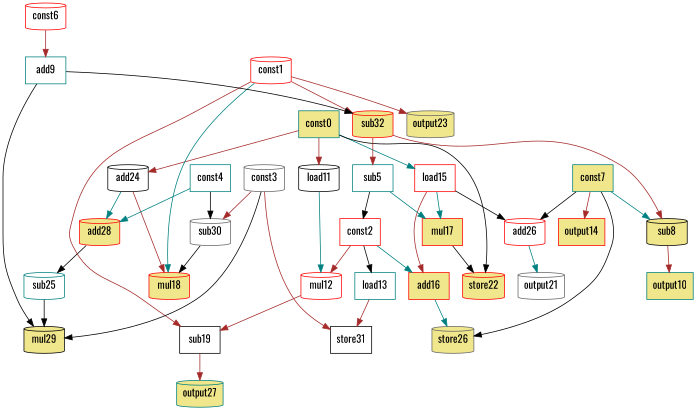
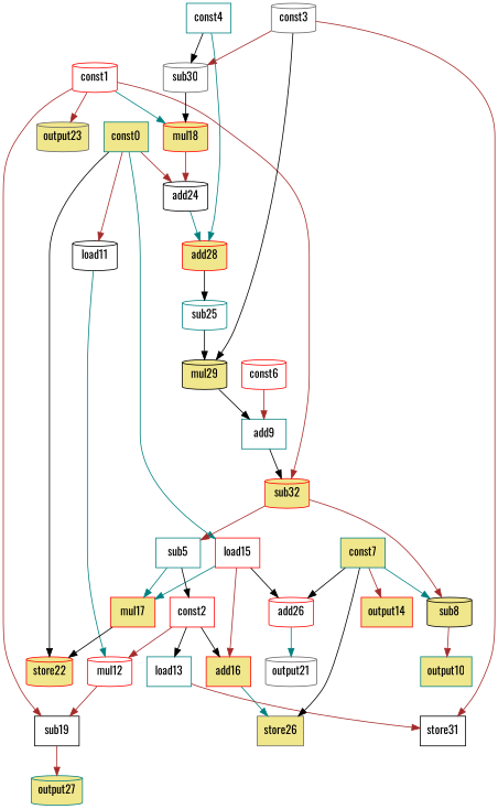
  digraph {
    fontname=Oswald
    node [color=red fillcolor=white fontname=Oswald opcode=const shape=cylinder style=filled]
    edge [color=brown fontname=Oswald operand=0]
    const0 [color=teal fillcolor=khaki shape=box]
    load11 [color=black opcode=load]
    load15 [opcode=load shape=box]
    store22 [fillcolor=khaki opcode=store]
    add24 [color=black opcode=add]
    mul12 [opcode=mul]
    add16 [fillcolor=khaki opcode=add shape=box]
    mul17 [fillcolor=khaki opcode=mul shape=box]
    n9 [label=add26 opcode=add]
    add28 [fillcolor=khaki opcode=add]
    mul18 [fillcolor=khaki opcode=mul]
    const1
    sub19 [color=black opcode=sub shape=box]
    output23 [color=gray40 fillcolor=khaki opcode=output]
    sub32 [fillcolor=khaki opcode=sub]
    output27 [color=teal fillcolor=khaki opcode=output]
    sub5 [color=teal opcode=sub shape=box]
    sub8 [color=black fillcolor=khaki opcode=sub]
    const2 [shape=box]
    load13 [color=teal opcode=load shape=box]
    store31 [color=black opcode=store shape=box]
-   store26 [color=gray40 fillcolor=khaki opcode=store]
+   store26 [color=gray40 fillcolor=khaki opcode=store shape=box]
    const3 [color=gray40]
    mul29 [color=black fillcolor=khaki opcode=mul]
    sub30 [color=gray40 opcode=sub]
    add9 [color=teal opcode=add shape=box]
    const4 [color=teal shape=box]
    sub25 [color=teal opcode=sub]
    const6
    const7 [color=teal fillcolor=khaki shape=box]
    output14 [fillcolor=khaki opcode=output shape=box]
    output10 [color=teal fillcolor=khaki opcode=output shape=box]
    output21 [color=gray40 opcode=output]
    const0 -> load11
    const0 -> load15 [color=teal]
    const0 -> store22 [color=black]
    const0 -> add24
    load11 -> mul12 [color=teal operand=1]
    load15 -> add16 [operand=1]
    load15 -> mul17 [color=teal operand=1]
    load15 -> n9 [color=black operand=1]
    add24 -> add28 [color=teal]
    mul12 -> sub19 [operand=1]
    add16 -> store26 [color=teal]
    mul17 -> store22 [color=black operand=1]
    n9 -> output21 [color=teal]
    add28 -> sub25 [color=black operand=1]
-   add24 -> mul18 [operand=1]
+   mul18 -> add24 [operand=1]
    const1 -> mul18 [color=teal]
    const1 -> sub19
    const1 -> output23
    const1 -> sub32
    sub19 -> output27
    sub32 -> sub5
    sub32 -> sub8
    sub5 -> mul17 [color=teal]
    sub5 -> const2 [color=black operand=1]
    sub8 -> output10
    const2 -> mul12
-   const2 -> add16 [color=teal]
+   const2 -> add16 [color=black]
    const2 -> load13 [color=black]
    load13 -> store31 [operand=1]
    const3 -> store31
    const3 -> mul29 [color=black operand=1]
    const3 -> sub30 [operand=1]
-   add9 -> mul29 [color=black]
+   mul29 -> add9 [color=black]
    sub30 -> mul18 [color=black operand=1]
    add9 -> sub32 [color=black operand=1]
    const4 -> add28 [color=teal operand=1]
    const4 -> sub30 [color=black]
    sub25 -> mul29 [color=black]
    const6 -> add9 [operand=1]
    const7 -> n9 [color=black]
    const7 -> sub8 [color=teal operand=1]
    const7 -> store26 [color=black operand=1]
    const7 -> output14
  }
